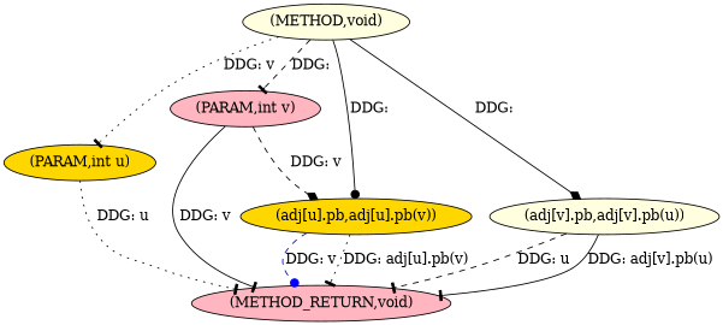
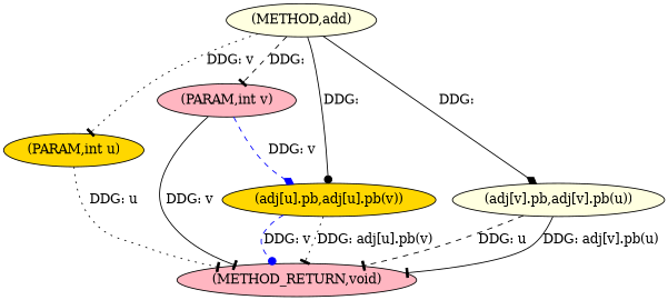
  digraph {
    node [fillcolor=lightyellow style=filled]
    edge [arrowhead=tee color=black style=dashed]
-   n1 [label="(METHOD,void)"]
+   n1 [label="(METHOD,add)"]
    n2 [fillcolor=gold label="(PARAM,int u)"]
    n3 [fillcolor=lightpink label="(PARAM,int v)"]
    n4 [fillcolor=gold label="(adj[u].pb,adj[u].pb(v))"]
    n5 [label="(adj[v].pb,adj[v].pb(u))"]
    n6 [fillcolor=lightpink label="(METHOD_RETURN,void)"]
    n1 -> n2 [label="DDG: v" style=dotted]
    n1 -> n3 [label="DDG: "]
    n1 -> n4 [arrowhead=dot label="DDG: " style=solid]
    n1 -> n5 [arrowhead=diamond label="DDG: " style=solid]
    n2 -> n6 [label="DDG: u" style=dotted]
-   n3 -> n4 [arrowhead=diamond label="DDG: v"]
+   n3 -> n4 [arrowhead=diamond color=blue label="DDG: v"]
    n3 -> n6 [label="DDG: v" style=solid]
    n4 -> n6 [arrowhead=dot color=blue label="DDG: v"]
    n4 -> n6 [label="DDG: adj[u].pb(v)" style=dotted]
    n5 -> n6 [label="DDG: u"]
    n5 -> n6 [label="DDG: adj[v].pb(u)" style=solid]
  }
